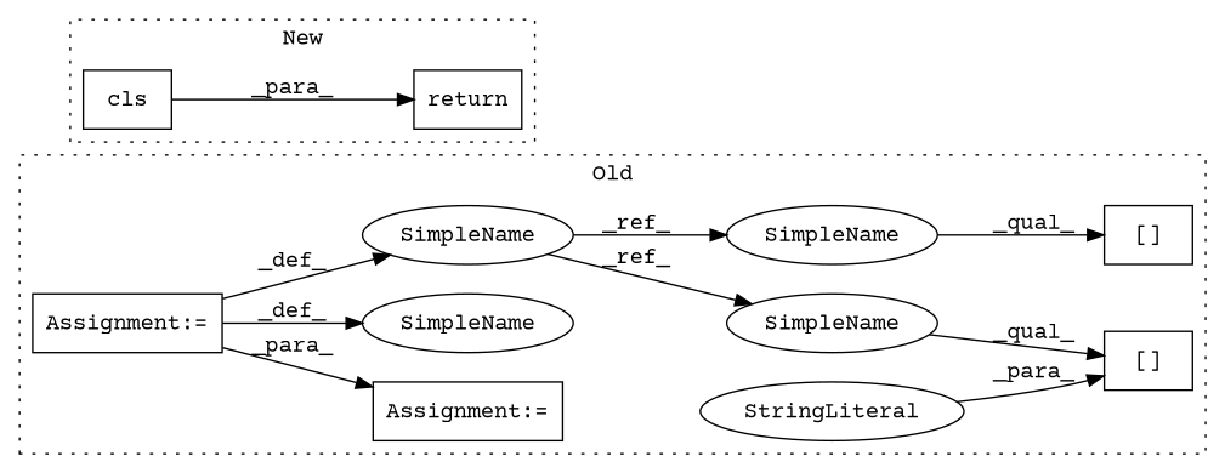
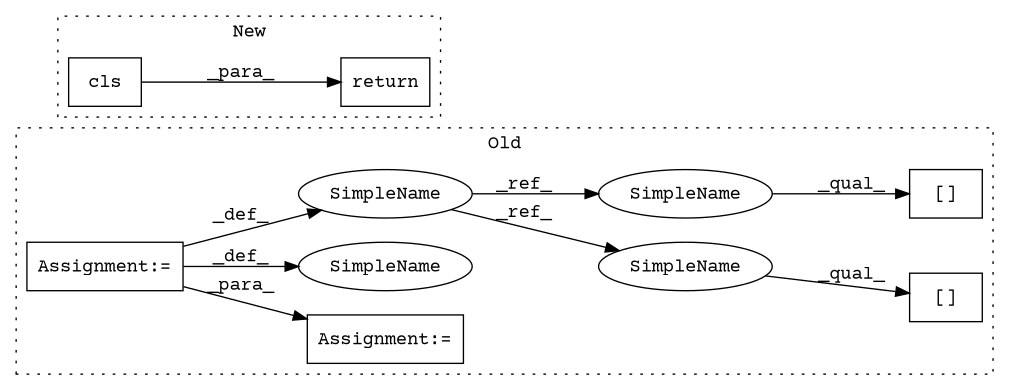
  digraph {
    fontname="Courier Prime"
    rankdir=LR
    node [a=42 fontname="Courier Prime" l=5 s=3964 shape=box]
    edge [fontname="Courier Prime"]
    n1 [a=7 l=1 label="Assignment:=" s=4519]
    n2 [label=SimpleName shape=ellipse l="" s=""]
    n3 [a=7 label="Assignment:="]
    n4 [a=2 l="6,1" label="[]" s="4423,4437"]
-   n5 [a=45 l=8 label=StringLiteral s=4429 shape=ellipse]
    n6 [a=2 l="6,1" label="[]" s="4395,4411"]
    n7 [label=SimpleName shape=ellipse]
    n8 [label=SimpleName s=4395 shape=ellipse]
    n9 [label=SimpleName s=4423 shape=ellipse]
    n10 [a=32 l="4,1" label=cls s="836,846"]
    n11 [a=41 l=7 label=return s=829]
    subgraph cluster_1 {
      label=Old
      style=dotted
      n1
      n2
      n3
      n4
-     n5
      n6
      n7
      n8
      n9
    }
    subgraph cluster_2 {
      label=New
      style=dotted
      n10
      n11
    }
    n3 -> n1 [label=_para_]
    n3 -> n2 [label=_def_]
    n3 -> n7 [label=_def_]
-   n5 -> n4 [label=_para_]
    n7 -> n8 [label=_ref_]
    n7 -> n9 [label=_ref_]
    n8 -> n6 [label=_qual_]
    n9 -> n4 [label=_qual_]
    n10 -> n11 [label=_para_]
  }
